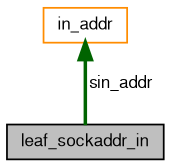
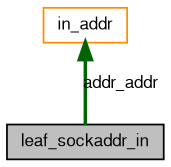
  digraph {
    node [fontname=FreeSans fontsize=10 shape=record]
    n1 [color=black fillcolor=grey75 fontcolor=black height=0.2 label=leaf_sockaddr_in style=filled width=0.4]
    n2 [color=darkorange height=0.2 label=in_addr width=0.4]
-   n2 -> n1 [color=darkgreen dir=back fontname=FreeSans fontsize=10 label=" sin_addr" labelfontname=FreeSans labelfontsize=10 style=bold]
+   n2 -> n1 [color=darkgreen dir=back fontname=FreeSans fontsize=10 label=" addr_addr" labelfontname=FreeSans labelfontsize=10 style=bold]
  }
